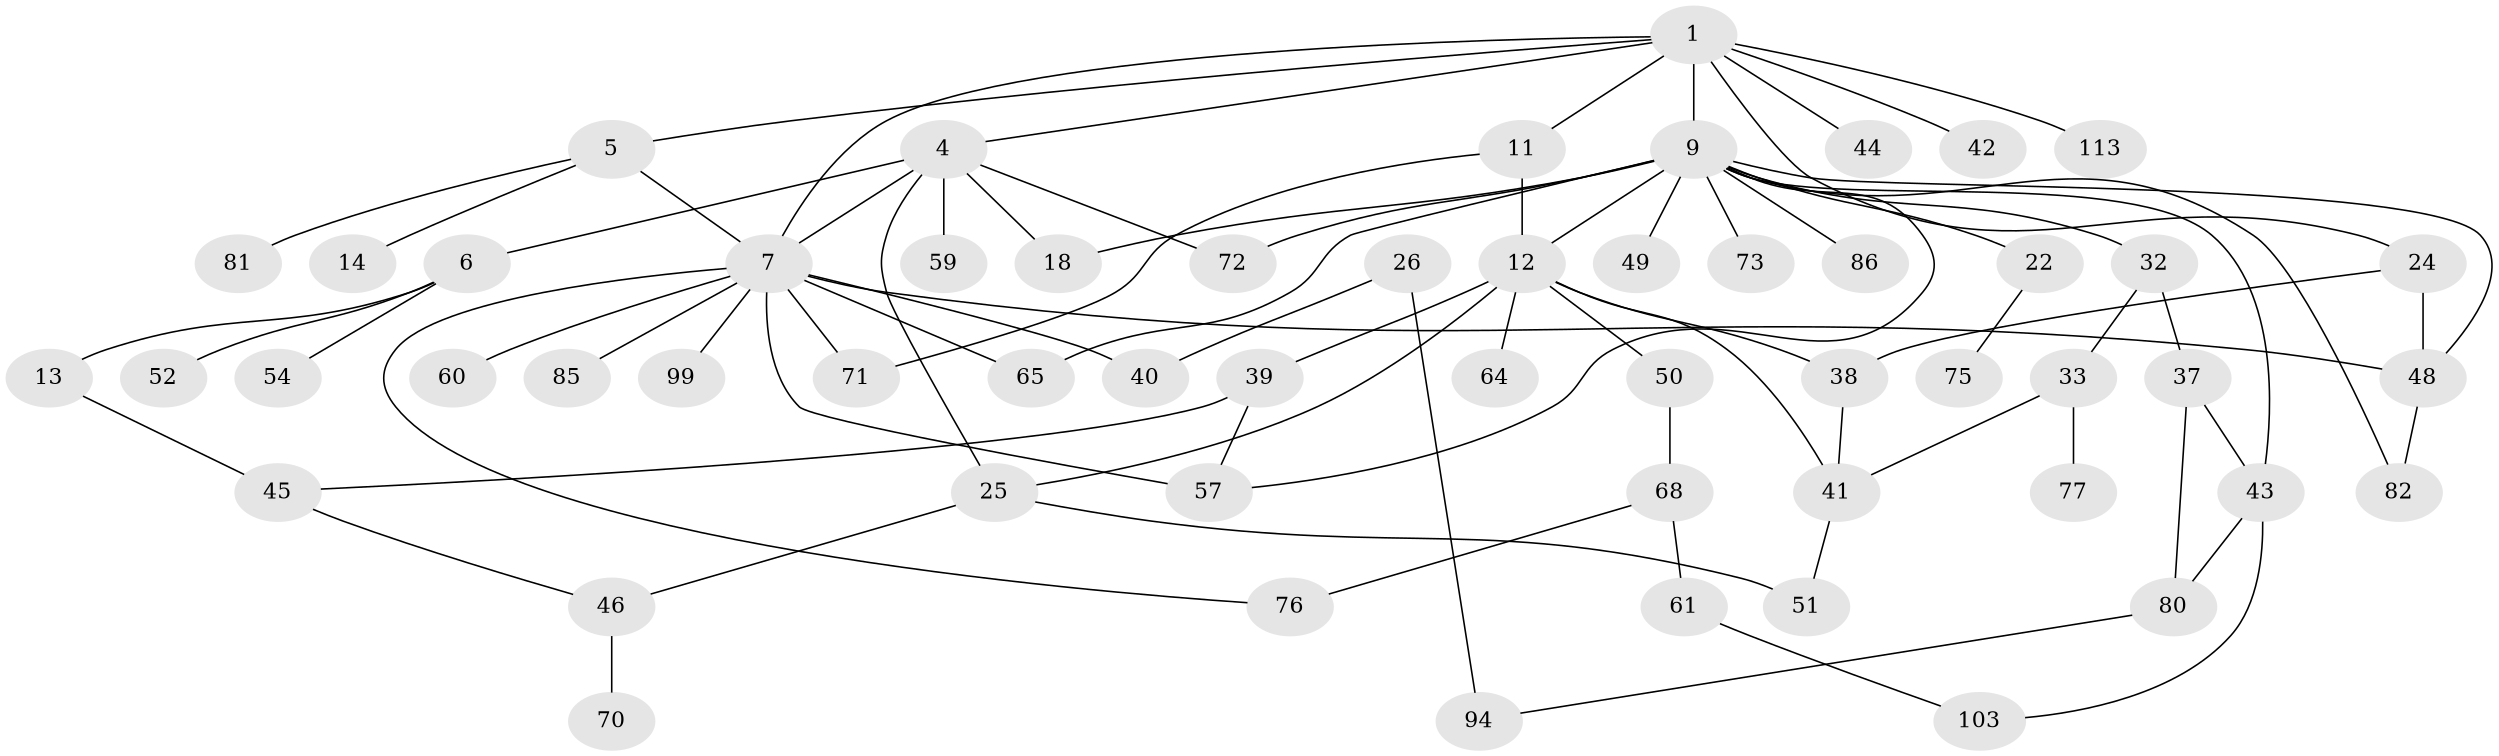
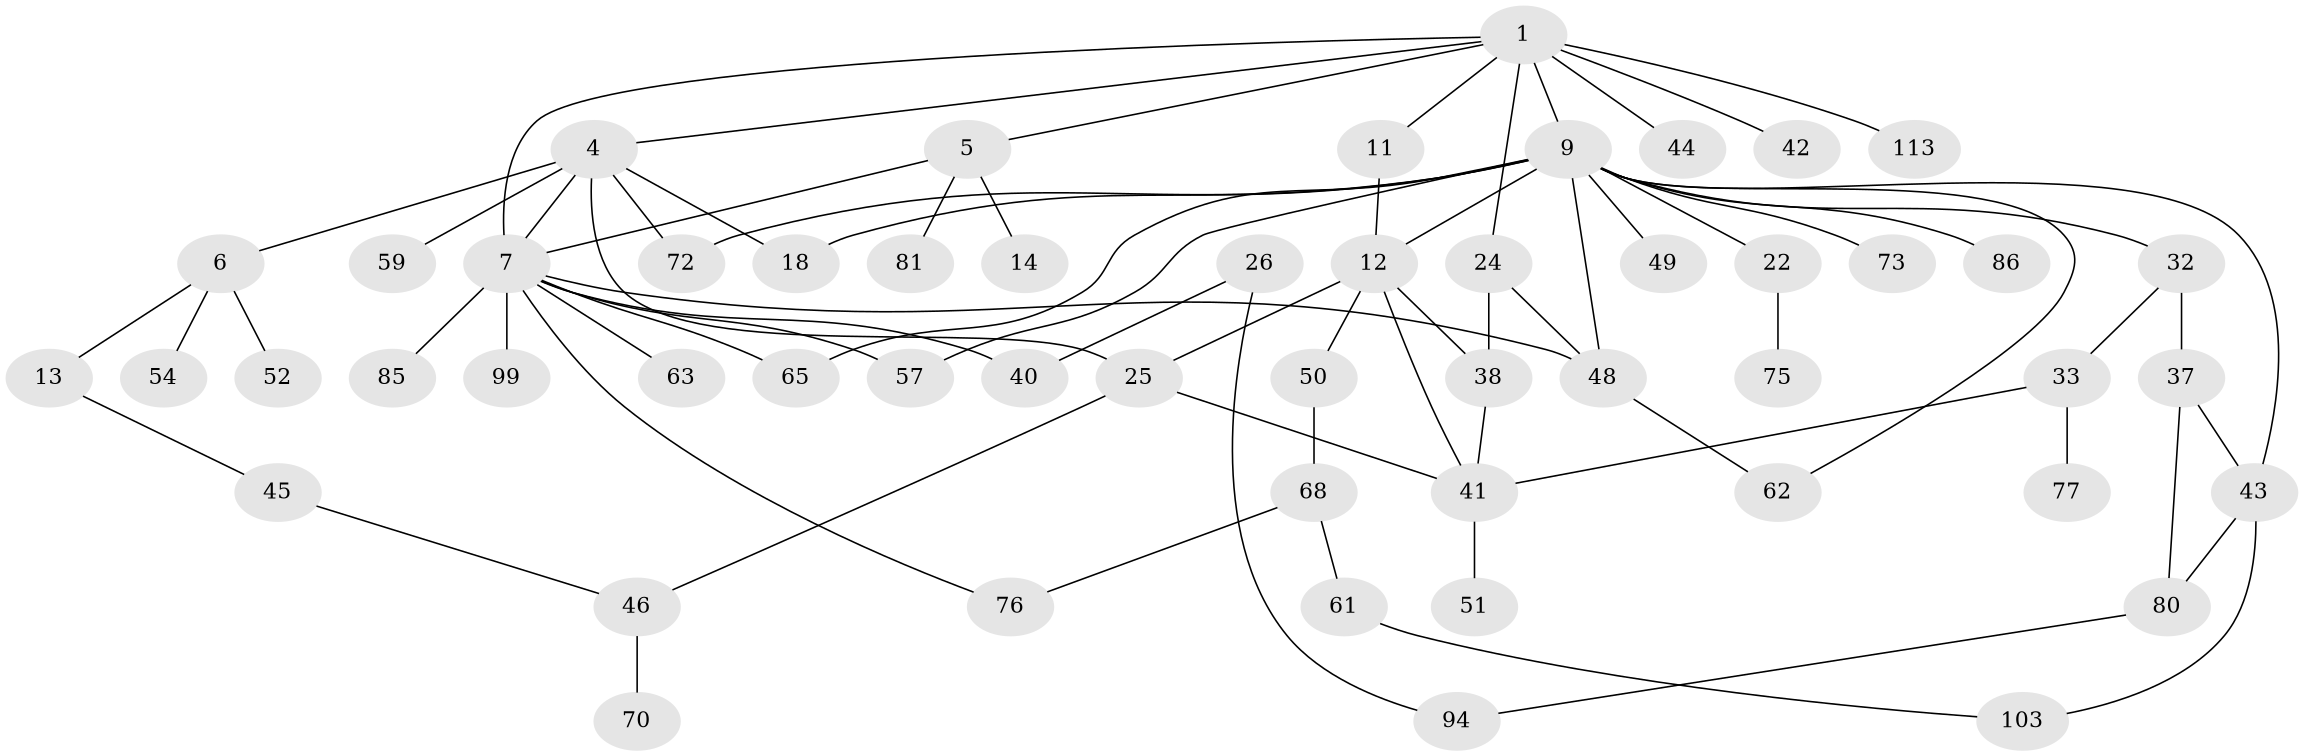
  graph {
    node [color=gray90 style=filled]
    1 [super="+21+3+2"]
    4 [super="+8"]
    5
    7 [super="+17+30+53+29+91"]
    9 [super="+10+19+55+16+27"]
    11 [super="+13"]
    24
    n8 [label=44 super="+111"]
    42 [super="+93"]
    113
    6
    18 [super="+90"]
    25 [super="+28"]
    59 [super="+95"]
    72
    14
    81
    40 [super="+44+102"]
    48
    57 [super="+87"]
-   60
+   60 [label=63]
    65 [super="+79"]
-   71
    76 [super="+98"]
    85
    99
    12 [super="+31+23+68"]
    22 [super="+100"]
    32
    43 [super="+88+109"]
    49 [super="+108"]
-   62 [super="+63" label=82]
+   62 [super="+63"]
    73
    86
    38 [super="+92+114"]
    52 [super="+83"]
    n37 [label=13]
    54
    41 [super="+56"]
    46
    45 [super="+107"]
-   39 [super="+89+105"]
    50 [super="+69"]
-   64
    75
    33
    37
    80 [super="+84"]
    103
    26
    94
    51
    n53 [label=68]
    70
    77
    61
    1 -- 4
    1 -- 5
    1 -- 7
    1 -- 9 [weight=2]
    1 -- 11
    1 -- 24
    1 -- n8
    1 -- 42
    1 -- 113
    4 -- 7
    4 -- 6
    4 -- 18
    4 -- 25
    4 -- 59
    4 -- 72
    5 -- 7
    5 -- 14
    5 -- 81
    7 -- 40
    7 -- 48
    7 -- 57 [weight=2]
    7 -- 60
    7 -- 65
-   7 -- 71
    7 -- 76
    7 -- 85
    7 -- 99
    9 -- 18
    9 -- 72
    9 -- 48
    9 -- 57
    9 -- 65
    9 -- 12 [weight=2]
    9 -- 22
    9 -- 32
    9 -- 43 [weight=2]
    9 -- 49
    9 -- 62
    9 -- 73
    9 -- 86
-   11 -- 71
    11 -- 12
    24 -- 48
    24 -- 38
    6 -- 52
    6 -- n37
    6 -- 54
-   25 -- 51
+   25 -- 41
    25 -- 46
    48 -- 62
    12 -- 25
    12 -- 38
    12 -- 41
-   12 -- 39
    12 -- 50
-   12 -- 64
    22 -- 75
    32 -- 33
    32 -- 37
    43 -- 80
    43 -- 103
    38 -- 41
    n37 -- 45
    41 -- 51
    46 -- 70
    45 -- 46
-   39 -- 57
-   39 -- 45
    50 -- n53
    33 -- 41
    33 -- 77
    37 -- 43
    37 -- 80
    80 -- 94
    26 -- 40
    26 -- 94
    n53 -- 76
    n53 -- 61
    61 -- 103
  }
